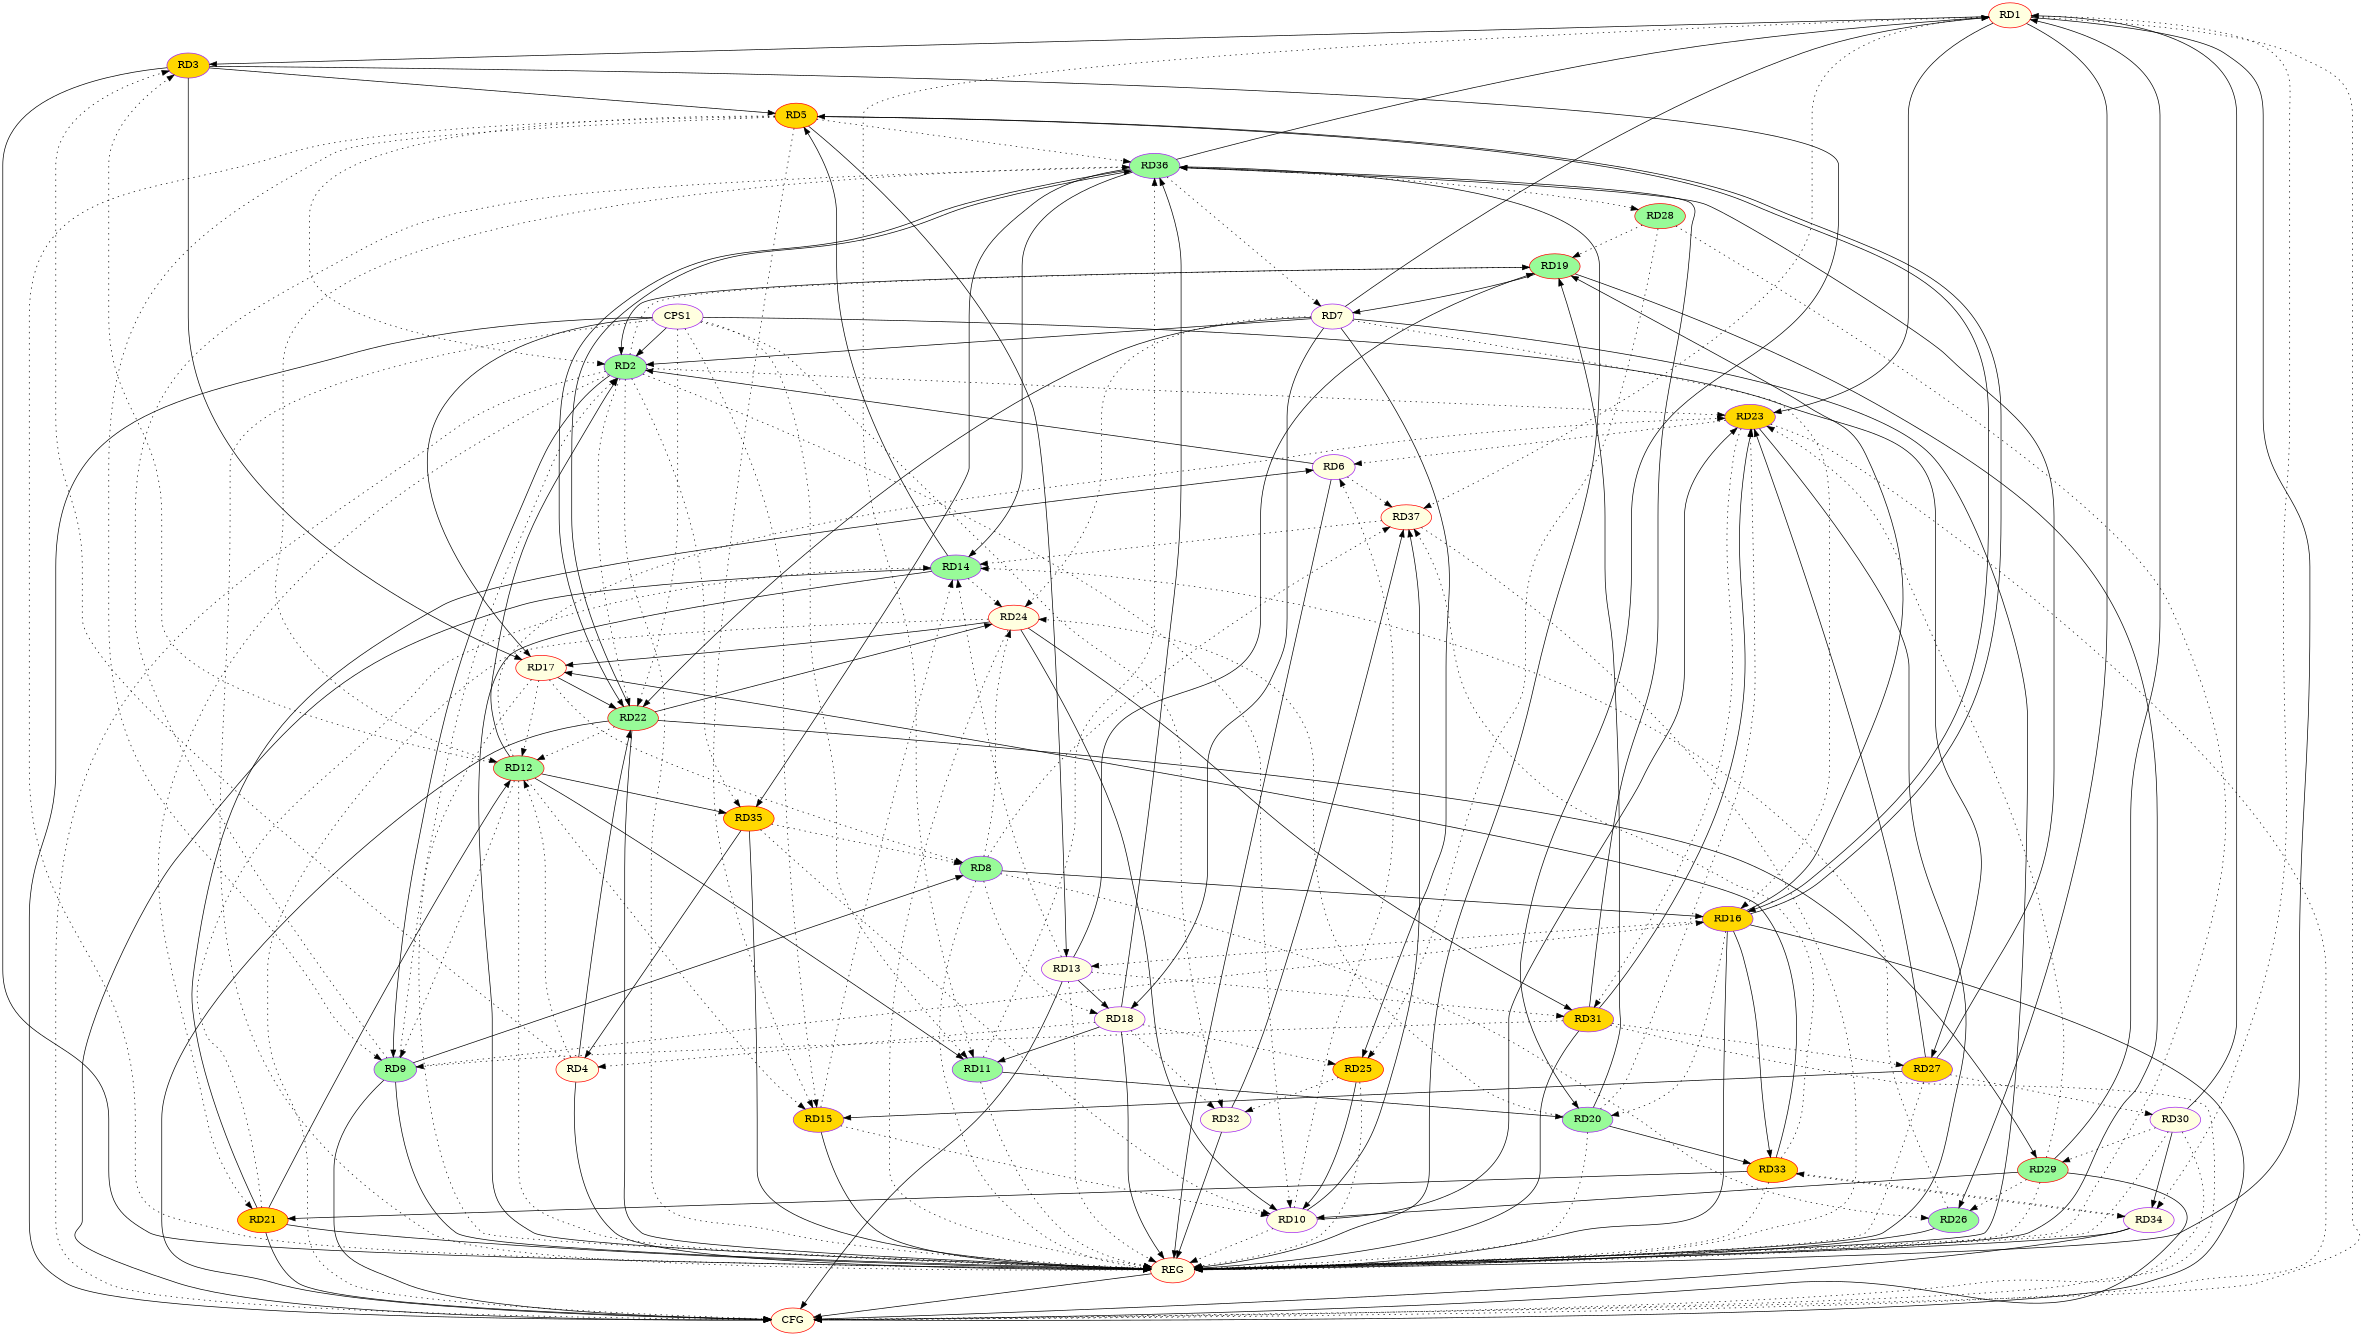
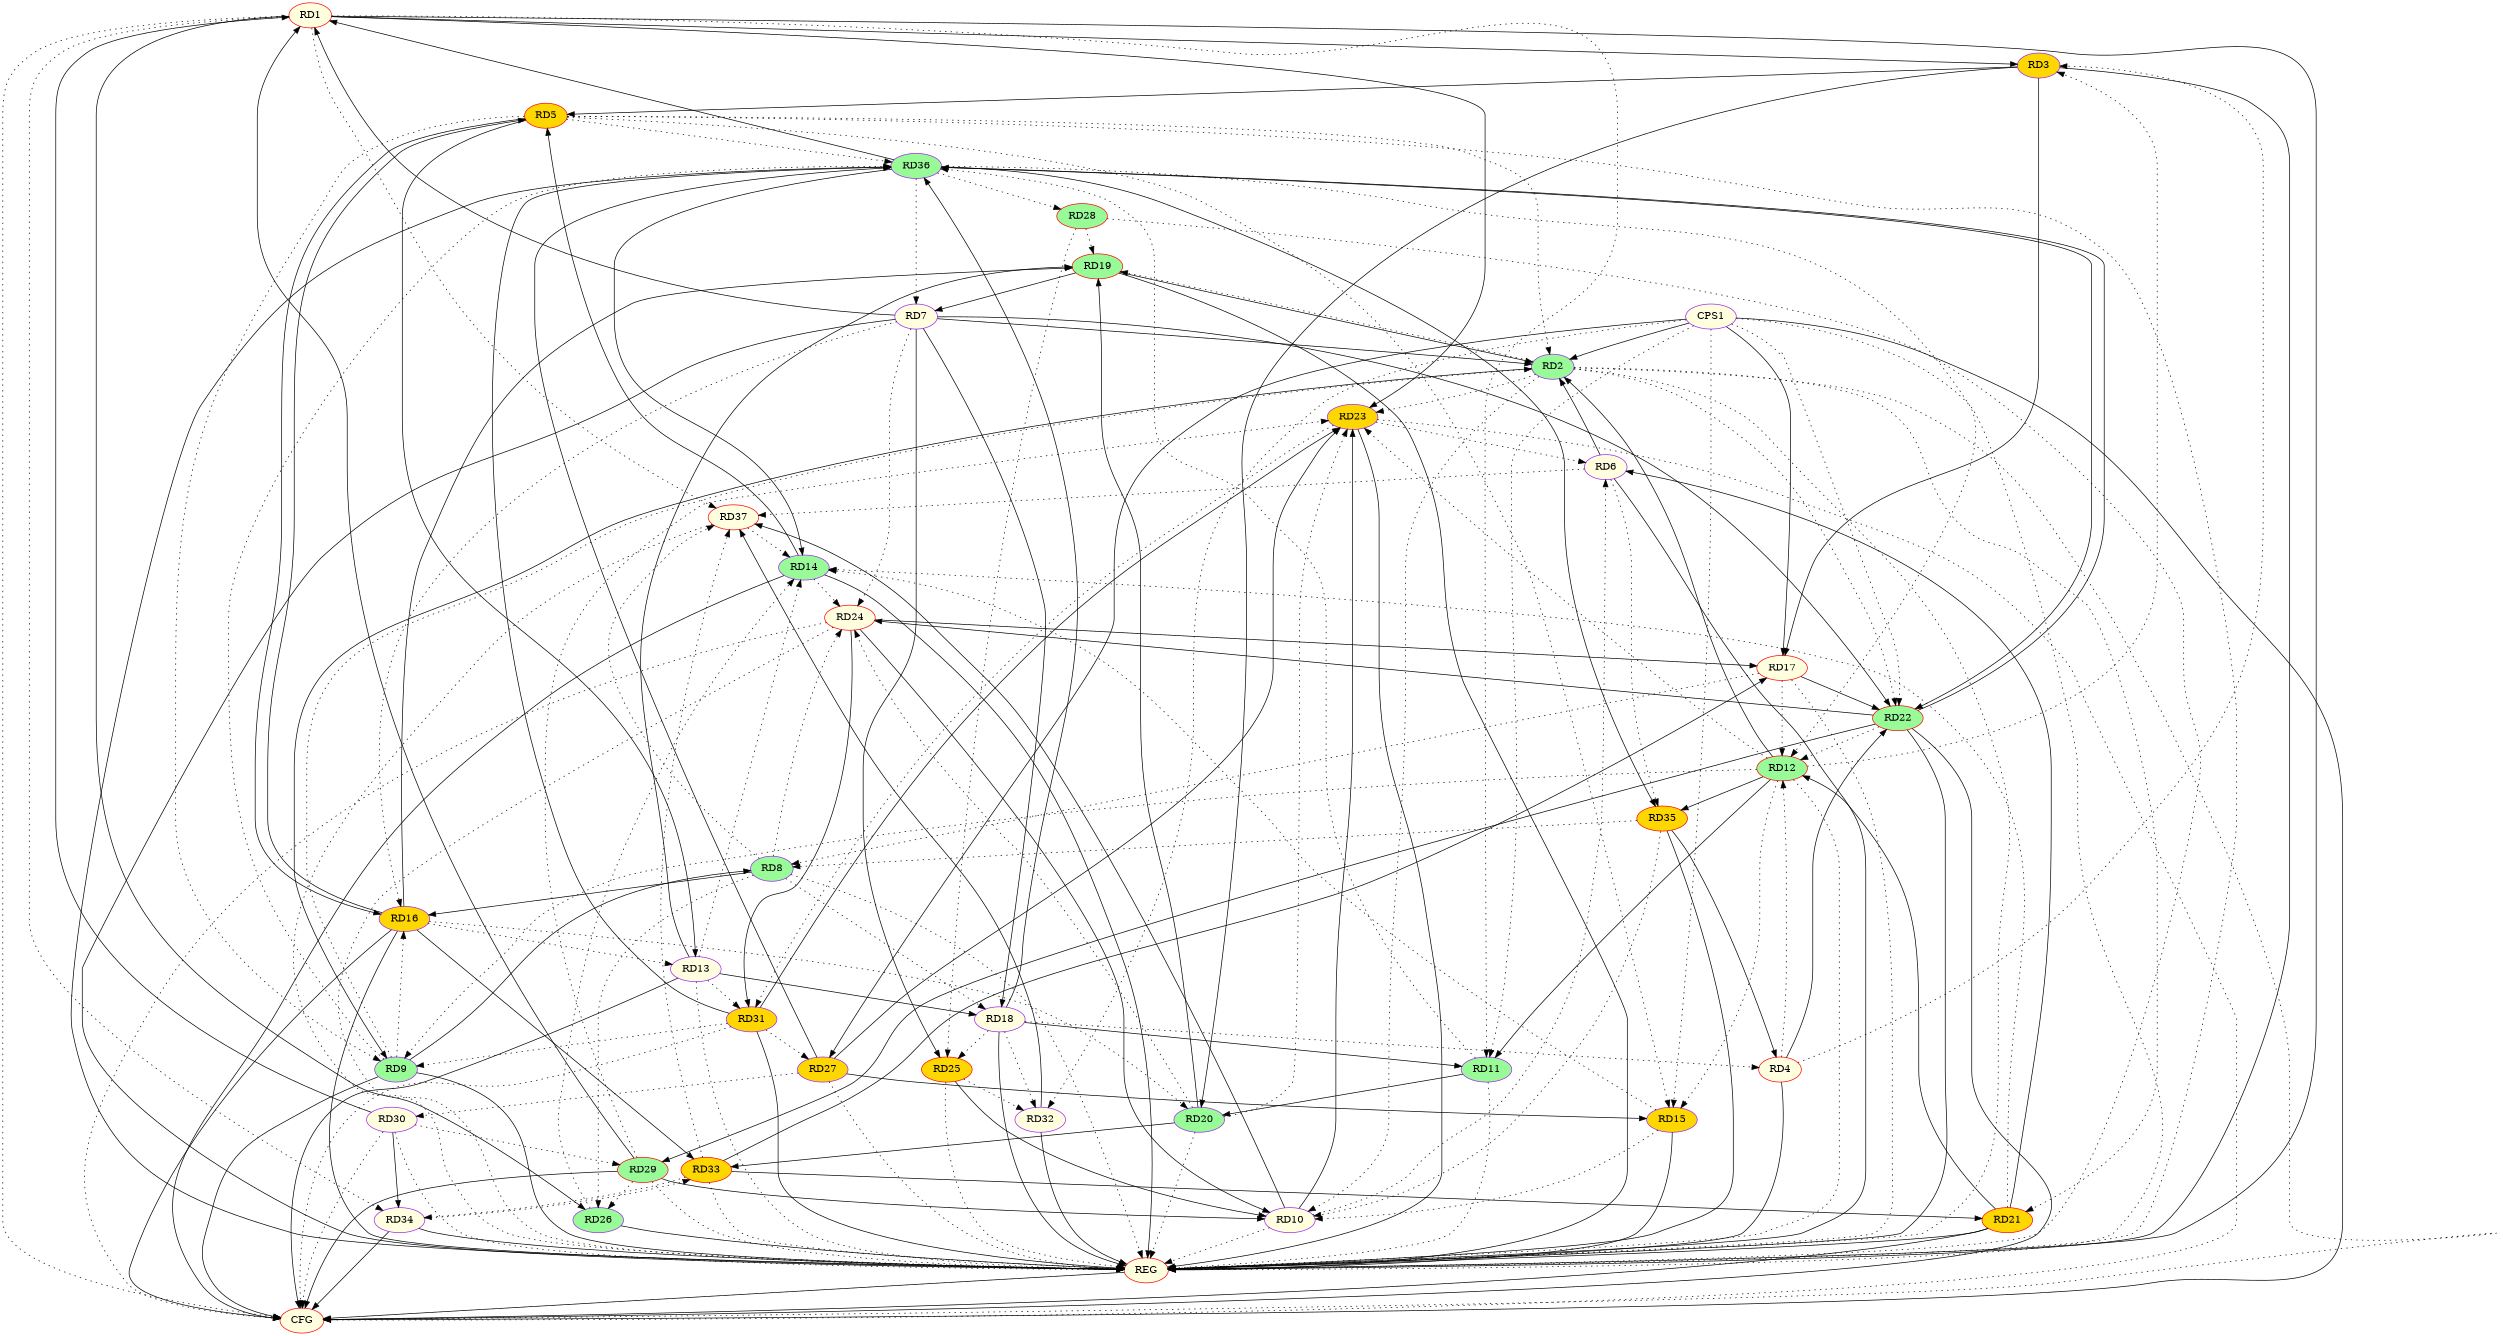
  strict digraph {
    node [color=purple fillcolor=lightyellow style=filled]
    edge [style=solid]
    n1 [color=red label=RD1]
    n2 [fillcolor=gold label=RD3]
    n3 [fillcolor=palegreen label=RD11]
    n4 [fillcolor=gold label=RD23]
    n5 [fillcolor=palegreen label=RD26]
    n6 [label=RD34]
    n7 [color=red label=RD37]
    n8 [color=red label=REG]
    n9 [color=red label=CFG]
    n10 [color=red fillcolor=gold label=RD5]
    n11 [color=red label=RD17]
    n12 [fillcolor=palegreen label=RD20]
    n13 [fillcolor=palegreen label=RD36]
    n14 [label=RD6]
    n15 [fillcolor=gold label=RD31]
    n16 [fillcolor=palegreen label=RD14]
    n17 [color=red fillcolor=gold label=RD33]
    n18 [fillcolor=palegreen label=RD2]
    n19 [fillcolor=palegreen label=RD9]
    n20 [label=RD10]
    n21 [color=red fillcolor=palegreen label=RD19]
    n22 [color=red fillcolor=gold label=RD21]
    n23 [color=red fillcolor=palegreen label=RD22]
    n24 [fillcolor=gold label=RD16]
    n25 [fillcolor=palegreen label=RD8]
    n26 [label=RD7]
    n27 [color=red fillcolor=palegreen label=RD12]
    n28 [color=red label=RD24]
    n29 [color=red fillcolor=palegreen label=RD29]
    n30 [label=RD13]
    n31 [fillcolor=gold label=RD15]
    n32 [color=red label=RD4]
    n33 [color=red fillcolor=gold label=RD35]
    n34 [label=RD18]
    n35 [color=red fillcolor=palegreen label=RD28]
    n36 [color=red fillcolor=gold label=RD25]
    n37 [label=RD32]
    n38 [fillcolor=gold label=RD27]
    n39 [label=RD30]
    n40 [label=CPS1]
    n1 -> n2
    n1 -> n3 [style=dotted]
    n1 -> n4
    n1 -> n5
    n1 -> n6 [style=dotted]
    n1 -> n7 [style=dotted]
    n1 -> n8
    n1 -> n9 [style=dotted]
    n2 -> n8
    n2 -> n10
    n2 -> n11
    n2 -> n12
    n3 -> n8 [style=dotted]
    n3 -> n12
    n3 -> n13 [style=dotted]
    n4 -> n8
    n4 -> n9 [style=dotted]
    n4 -> n14 [style=dotted]
    n4 -> n15 [style=dotted]
    n5 -> n8
    n5 -> n16 [style=dotted]
    n6 -> n8
    n6 -> n9
    n6 -> n17 [style=dotted]
    n7 -> n8 [style=dotted]
    n7 -> n16 [style=dotted]
    n8 -> n9
    n10 -> n8 [style=dotted]
    n10 -> n13 [style=dotted]
    n10 -> n18 [style=dotted]
    n10 -> n19 [style=dotted]
    n10 -> n24
    n10 -> n30
    n10 -> n31 [style=dotted]
    n11 -> n8 [style=dotted]
    n11 -> n23
    n11 -> n25 [style=dotted]
    n11 -> n27 [style=dotted]
    n12 -> n4 [style=dotted]
    n12 -> n8 [style=dotted]
    n12 -> n17
    n12 -> n21
    n12 -> n28 [style=dotted]
    n13 -> n1
    n13 -> n8
    n13 -> n16
    n13 -> n23
    n13 -> n26 [style=dotted]
    n13 -> n27 [style=dotted]
    n13 -> n33
    n13 -> n35 [style=dotted]
    n14 -> n7 [style=dotted]
    n14 -> n8
    n14 -> n18
-   n18 -> n33 [style=dotted]
+   n14 -> n33 [style=dotted]
    n15 -> n4
    n15 -> n8
    n15 -> n9 [style=dotted]
    n15 -> n13
    n15 -> n19 [style=dotted]
    n15 -> n38 [style=dotted]
    n16 -> n8
    n16 -> n9
    n16 -> n10
    n16 -> n28 [style=dotted]
    n17 -> n6 [style=dotted]
    n17 -> n7 [style=dotted]
    n17 -> n8 [style=dotted]
    n17 -> n11
    n17 -> n22
    n18 -> n4 [style=dotted]
    n18 -> n8 [style=dotted]
    n18 -> n9 [style=dotted]
    n18 -> n19
    n18 -> n20 [style=dotted]
    n18 -> n21 [style=dotted]
    n18 -> n22 [style=dotted]
    n18 -> n23 [style=dotted]
    n19 -> n8
    n19 -> n9
    n19 -> n13 [style=dotted]
    n19 -> n18 [style=dotted]
    n19 -> n24 [style=dotted]
    n19 -> n25
    n20 -> n4
    n20 -> n7
    n20 -> n8 [style=dotted]
    n20 -> n14 [style=dotted]
    n21 -> n8
    n21 -> n18
    n21 -> n26
    n22 -> n8
    n22 -> n9
    n22 -> n14
    n22 -> n16 [style=dotted]
    n22 -> n27
    n23 -> n8
    n23 -> n9
    n23 -> n13
    n23 -> n27 [style=dotted]
    n23 -> n28
    n23 -> n29
    n24 -> n8
    n24 -> n9
    n24 -> n10
    n24 -> n12 [style=dotted]
    n24 -> n17
    n24 -> n21
    n24 -> n30 [style=dotted]
    n25 -> n5 [style=dotted]
    n25 -> n7 [style=dotted]
    n25 -> n8 [style=dotted]
    n25 -> n24
    n25 -> n28 [style=dotted]
    n25 -> n34 [style=dotted]
    n26 -> n1
    n26 -> n8
    n26 -> n18
    n26 -> n23
    n26 -> n24 [style=dotted]
    n26 -> n28 [style=dotted]
    n26 -> n34
    n26 -> n36
    n27 -> n2 [style=dotted]
    n27 -> n3
    n27 -> n4 [style=dotted]
    n27 -> n8 [style=dotted]
    n27 -> n18
    n27 -> n19 [style=dotted]
    n27 -> n31 [style=dotted]
    n27 -> n33
    n28 -> n8 [style=dotted]
    n28 -> n9 [style=dotted]
    n28 -> n11
    n28 -> n15
    n28 -> n20
    n29 -> n1
    n29 -> n4 [style=dotted]
    n29 -> n5 [style=dotted]
    n29 -> n8 [style=dotted]
    n29 -> n9
    n29 -> n20
    n30 -> n8 [style=dotted]
    n30 -> n9
    n30 -> n15 [style=dotted]
    n30 -> n16 [style=dotted]
    n30 -> n21
    n30 -> n34
    n31 -> n8
    n31 -> n16 [style=dotted]
    n31 -> n20 [style=dotted]
    n32 -> n2 [style=dotted]
    n32 -> n8
    n32 -> n23
    n32 -> n27 [style=dotted]
    n33 -> n8
    n33 -> n20 [style=dotted]
    n33 -> n25 [style=dotted]
    n33 -> n32
    n34 -> n3
    n34 -> n8
    n34 -> n13
    n34 -> n32 [style=dotted]
    n34 -> n36 [style=dotted]
    n34 -> n37 [style=dotted]
    n35 -> n8 [style=dotted]
    n35 -> n21 [style=dotted]
    n35 -> n36 [style=dotted]
    n36 -> n8 [style=dotted]
    n36 -> n20
    n36 -> n37 [style=dotted]
    n37 -> n7
    n37 -> n8
    n38 -> n4
    n38 -> n8 [style=dotted]
    n38 -> n13
    n38 -> n31
    n38 -> n39 [style=dotted]
    n39 -> n1
    n39 -> n6
    n39 -> n8 [style=dotted]
    n39 -> n9 [style=dotted]
    n39 -> n29 [style=dotted]
    n40 -> n3 [style=dotted]
    n40 -> n8 [style=dotted]
    n40 -> n9
    n40 -> n11
    n40 -> n18
    n40 -> n23 [style=dotted]
    n40 -> n31 [style=dotted]
    n40 -> n37 [style=dotted]
    n40 -> n38
  }
